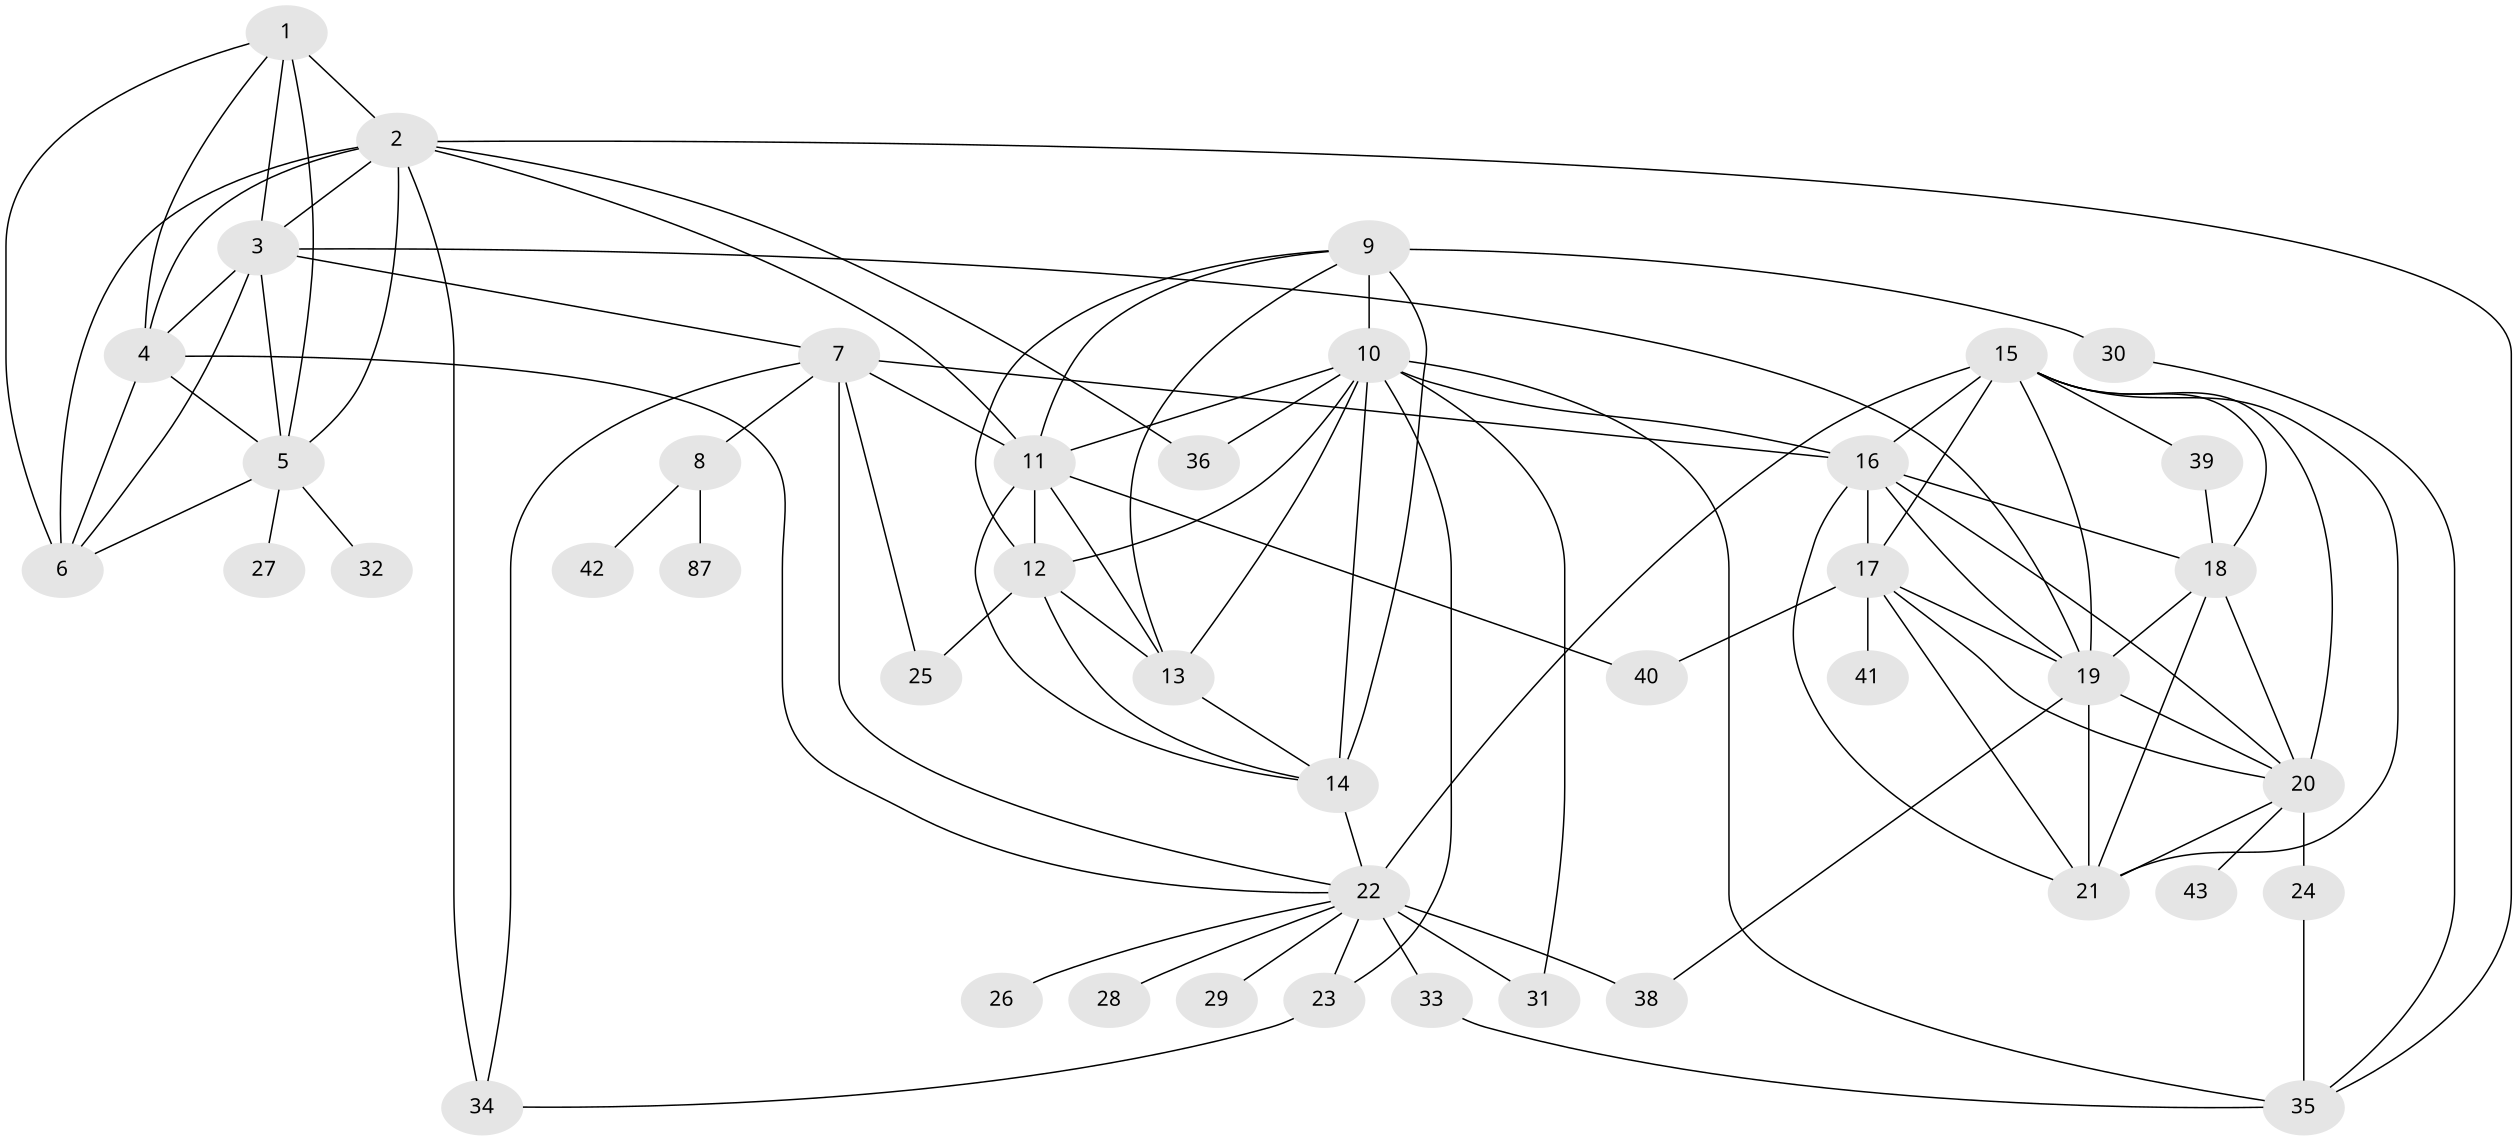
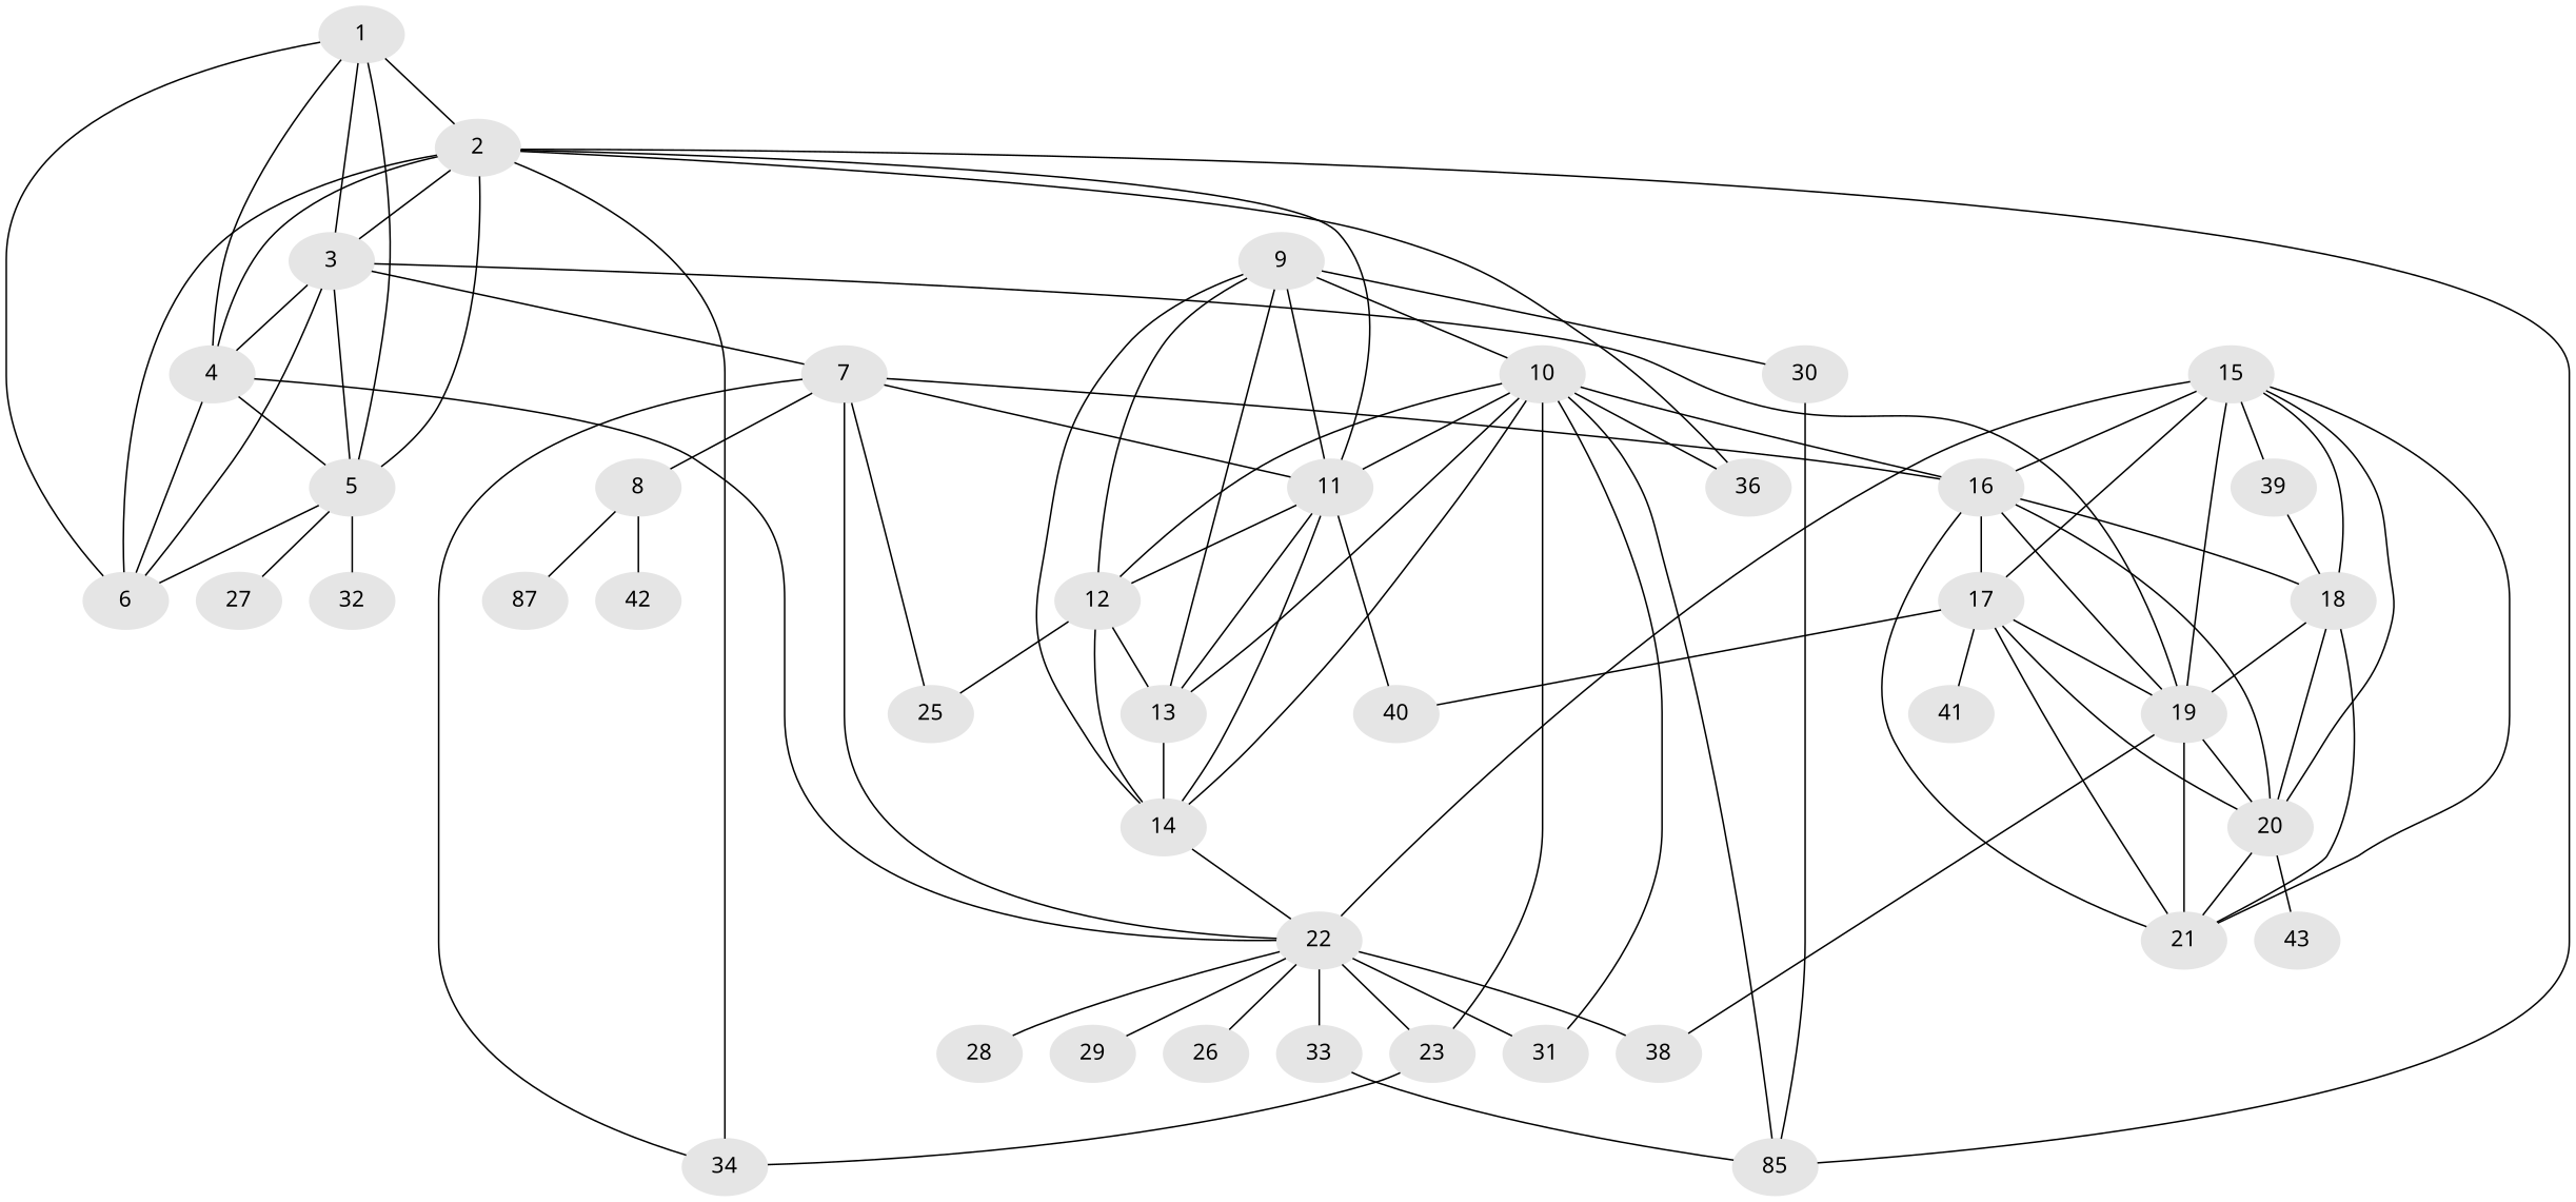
  graph {
    fontname="Noto Sans"
    node [color=gray90 fontname="Noto Sans" style=filled]
    edge [fontname="Noto Sans" weight=1.0]
    1
    2
    3
    4
    5
    6
    11
    34
-   35
+   35 [label=85]
    36
    7
    19
    22
    27
    32
    12
    13
    14
    40
    8
    16
    25
    20
    21
    38
    23
    31
    26
    28
    29
    33
    n32 [label=87]
    42
    17
    18
    9
    10
    30
    15
    39
    41
-   24
    43
    1 -- 2 [weight=2.0]
    1 -- 3
    1 -- 4
    1 -- 5
    1 -- 6
    2 -- 3 [weight=2.0]
    2 -- 4 [weight=2.0]
    2 -- 5 [weight=2.0]
    2 -- 6 [weight=3.0]
    2 -- 11
    2 -- 34 [weight=2.0]
    2 -- 35
    2 -- 36
    3 -- 4
    3 -- 5
    3 -- 6
    3 -- 7
    3 -- 19
    4 -- 5
    4 -- 6
    4 -- 22
    5 -- 6
    5 -- 27 [weight=5.0]
    5 -- 32
    11 -- 12
    11 -- 13
    11 -- 14
    11 -- 40
    7 -- 11
    7 -- 34
    7 -- 22 [weight=2.0]
    7 -- 8 [weight=6.0]
    7 -- 16
    7 -- 25 [weight=5.0]
    19 -- 20
    19 -- 21
    19 -- 38
    22 -- 38 [weight=4.0]
    22 -- 23
    22 -- 31 [weight=4.0]
    22 -- 26 [weight=2.0]
    22 -- 28
    22 -- 29
    22 -- 33 [weight=3.0]
    12 -- 13
    12 -- 14
    12 -- 25
    13 -- 14
    14 -- 22
    8 -- n32
    8 -- 42
    16 -- 19
    16 -- 20
    16 -- 21
    16 -- 17
    16 -- 18
    20 -- 21
-   20 -- 24 [weight=5.0]
    20 -- 43
    23 -- 34
    33 -- 35
    17 -- 19
    17 -- 40 [weight=2.0]
    17 -- 20
    17 -- 21
    17 -- 41
    18 -- 19
    18 -- 20
    18 -- 21
    9 -- 11 [weight=2.0]
    9 -- 12 [weight=2.0]
    9 -- 13 [weight=2.0]
    9 -- 14 [weight=2.0]
    9 -- 10 [weight=2.0]
    9 -- 30 [weight=4.0]
    10 -- 11
    10 -- 35
    10 -- 36
    10 -- 12
    10 -- 13
    10 -- 14
    10 -- 16
    10 -- 23 [weight=6.0]
    10 -- 31
    30 -- 35
    15 -- 19
    15 -- 22
    15 -- 16
    15 -- 20
    15 -- 21
    15 -- 17
    15 -- 18
    15 -- 39
    39 -- 18
-   24 -- 35
  }
